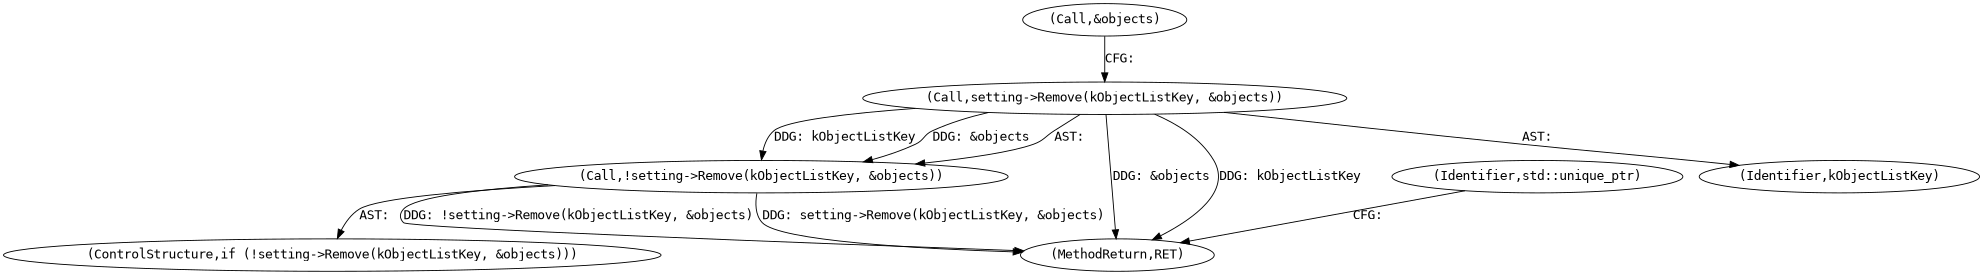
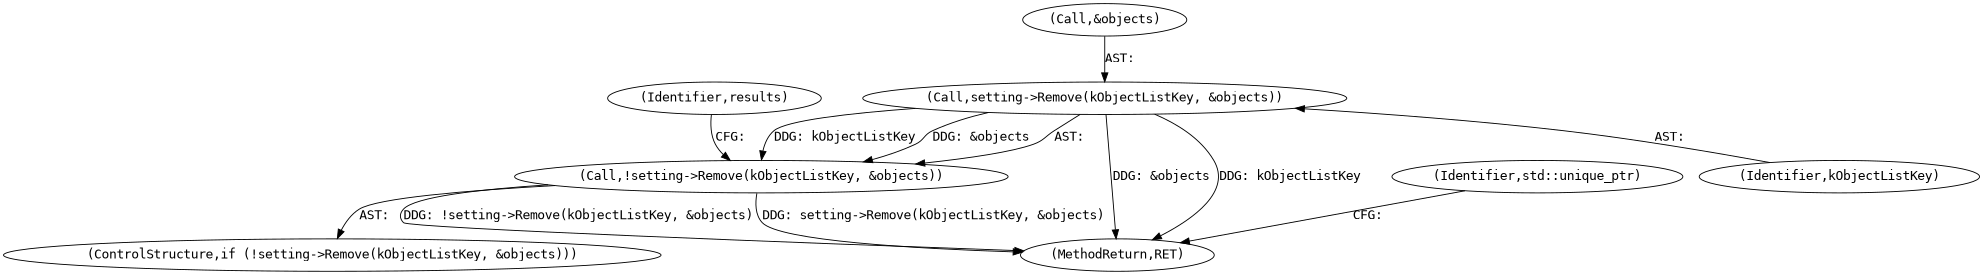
  digraph {
    fontname="DejaVu Sans Mono"
    node [fontname="DejaVu Sans Mono"]
    edge [fontname="DejaVu Sans Mono"]
    n1 [label="(Call,!setting->Remove(kObjectListKey, &objects))"]
    n2 [label="(MethodReturn,RET)"]
    n3 [label="(ControlStructure,if (!setting->Remove(kObjectListKey, &objects)))"]
    n4 [label="(Call,setting->Remove(kObjectListKey, &objects))"]
    n5 [label="(Call,&objects)"]
    n6 [label="(Identifier,kObjectListKey)"]
+   n7 [label="(Identifier,results)"]
    n8 [label="(Identifier,std::unique_ptr)"]
    n1 -> n2 [label="DDG: setting->Remove(kObjectListKey, &objects)"]
    n1 -> n2 [label="DDG: !setting->Remove(kObjectListKey, &objects)"]
    n1 -> n3 [label="AST: "]
    n4 -> n1 [label="AST: "]
    n4 -> n1 [label="DDG: kObjectListKey"]
    n4 -> n1 [label="DDG: &objects"]
    n4 -> n2 [label="DDG: &objects"]
    n4 -> n2 [label="DDG: kObjectListKey"]
-   n5 -> n4 [label="CFG: "]
-   n4 -> n6 [label="AST: "]
+   n5 -> n4 [label="AST: "]
+   n6 -> n4 [label="AST: "]
+   n7 -> n1 [label="CFG: "]
    n8 -> n2 [label="CFG: "]
  }
